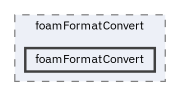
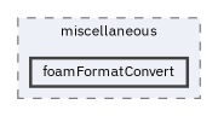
  digraph {
    compound=true
    fontname="IBM Plex Sans"
    n1 [color=grey25 fillcolor="#edf0f7" fontname="IBM Plex Sans" fontsize=10 height=0.2 label=foamFormatConvert shape=box style="filled,bold" width=0.4]
    subgraph cluster_1 {
      bgcolor="#edf0f7"
      fontsize=10
-     label=foamFormatConvert
+     label=miscellaneous
      pencolor=grey50
      style="filled,dashed"
      n1
    }
  }
